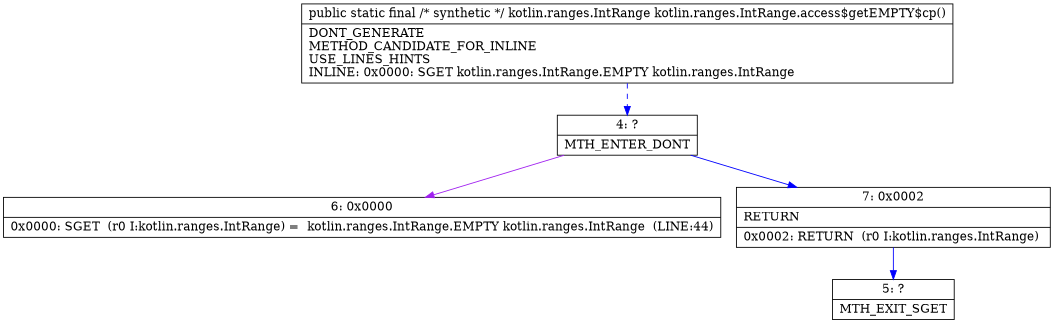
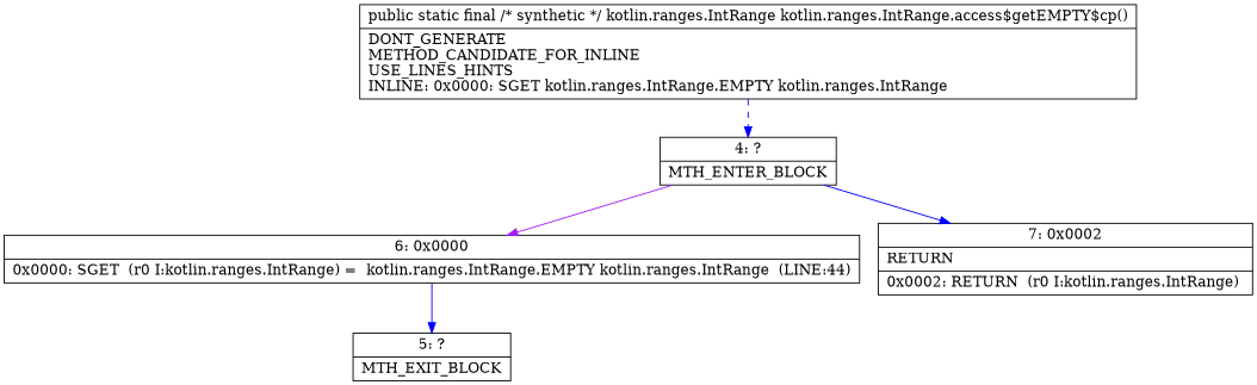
  digraph {
    node [shape=record]
    edge [color=blue style=solid]
-   n1 [label="{4\:\ ?|MTH_ENTER_DONT\l}"]
+   n1 [label="{4\:\ ?|MTH_ENTER_BLOCK\l}"]
    n2 [label="{6\:\ 0x0000|0x0000: SGET  (r0 I:kotlin.ranges.IntRange) =  kotlin.ranges.IntRange.EMPTY kotlin.ranges.IntRange  (LINE:44)\l}"]
    n3 [label="{7\:\ 0x0002|RETURN\l|0x0002: RETURN  (r0 I:kotlin.ranges.IntRange) \l}"]
-   n4 [label="{5\:\ ?|MTH_EXIT_SGET\l}"]
+   n4 [label="{5\:\ ?|MTH_EXIT_BLOCK\l}"]
    n5 [label="{public static final \/* synthetic *\/ kotlin.ranges.IntRange kotlin.ranges.IntRange.access$getEMPTY$cp()  | DONT_GENERATE\lMETHOD_CANDIDATE_FOR_INLINE\lUSE_LINES_HINTS\lINLINE: 0x0000: SGET   kotlin.ranges.IntRange.EMPTY kotlin.ranges.IntRange\l}"]
    n1 -> n2 [color=purple]
    n1 -> n3
-   n3 -> n4
+   n2 -> n4
    n5 -> n1 [style=dashed]
  }
